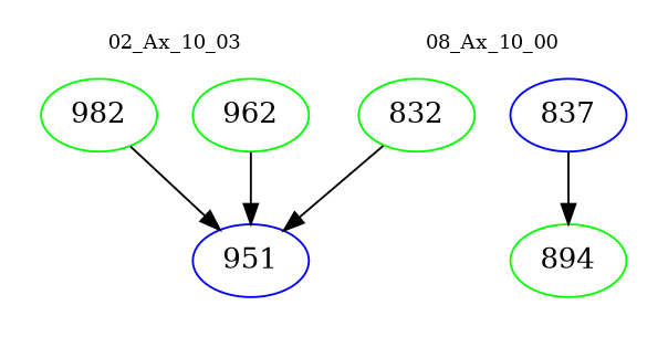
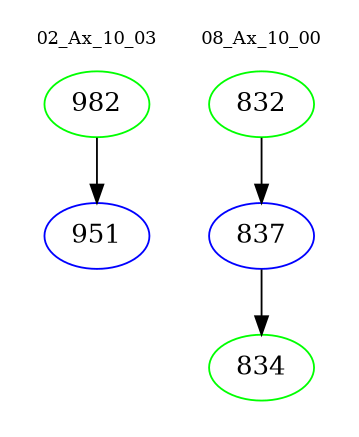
  digraph {
    node [color=green]
    edge [color=black]
-   n1 [label=962]
    n2 [color=blue label=951]
    n3 [label=982]
    n4 [label=832]
    n5 [color=blue label=837]
-   n6 [label=894]
+   n6 [label=834]
    subgraph cluster_1 {
      color=white
      fontsize=10
      label="02_Ax_10_03"
-     n1
      n2
      n3
    }
    subgraph cluster_2 {
      color=white
      fontsize=10
      label="08_Ax_10_00"
      n4
      n5
      n6
    }
-   n1 -> n2
    n3 -> n2
-   n4 -> n2
+   n4 -> n5
    n5 -> n6
  }
